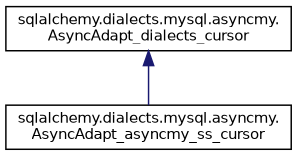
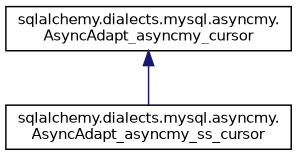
  digraph {
    rankdir=TB
    node [color=black fillcolor=white fontname=Helvetica fontsize=10 shape=record style=filled]
-   n1 [height=0.2 label="sqlalchemy.dialects.mysql.asyncmy.\lAsyncAdapt_dialects_cursor" width=0.4]
+   n1 [height=0.2 label="sqlalchemy.dialects.mysql.asyncmy.\lAsyncAdapt_asyncmy_cursor" width=0.4]
    n2 [height=0.2 label="sqlalchemy.dialects.mysql.asyncmy.\lAsyncAdapt_asyncmy_ss_cursor" width=0.4]
    n1 -> n2 [color=midnightblue dir=back fontname=Helvetica fontsize=10 labelfontname=Helvetica labelfontsize=10 style=solid]
  }
